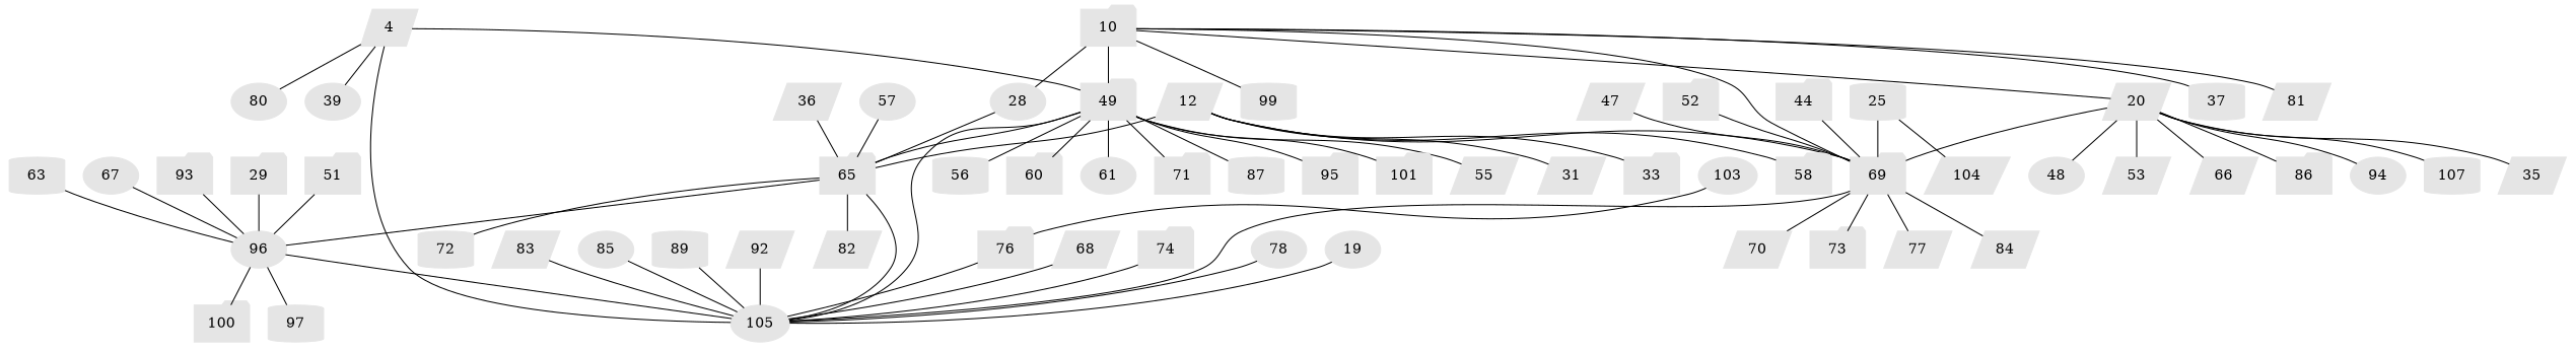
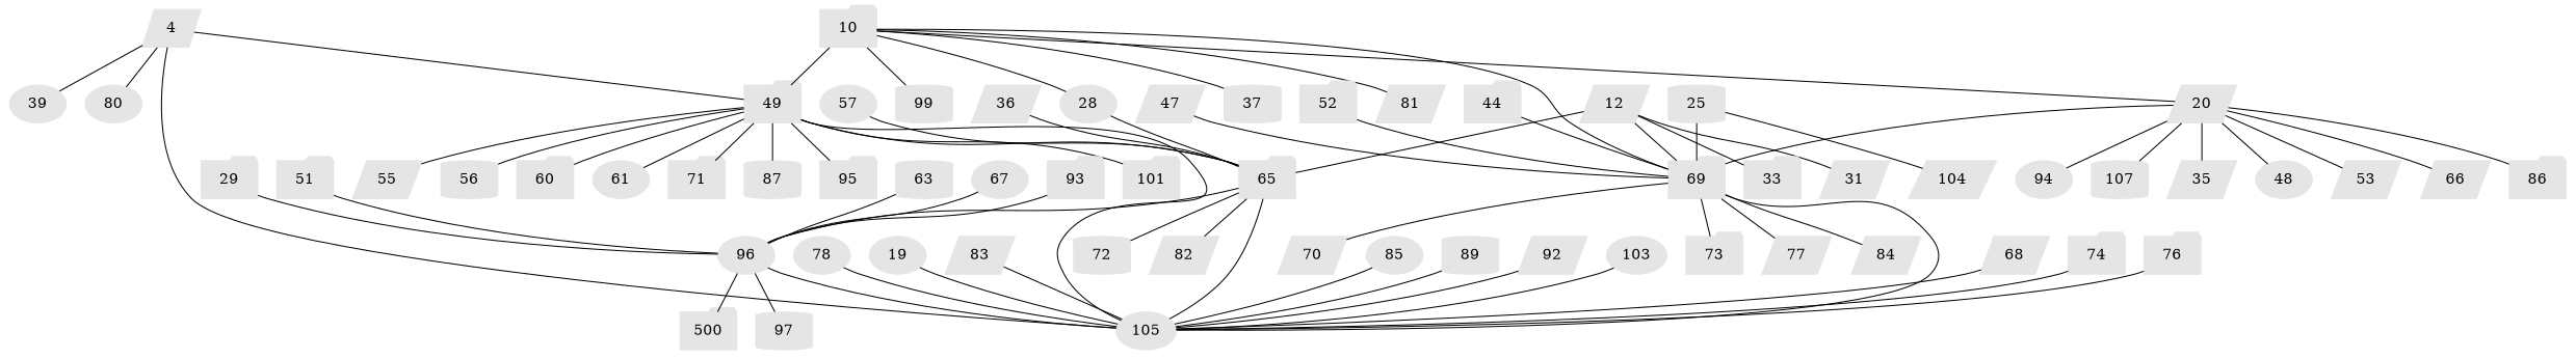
  graph {
    node [color=gray90 shape=folder style=filled]
    4 [shape=parallelogram super="+1"]
    39 [shape=ellipse]
    49 [super="+9+30+32+41+42"]
    80 [shape=ellipse]
    105 [shape=ellipse super="+98+5+26+27+54+62+46+64"]
    65 [super="+14+34+15"]
    55 [shape=parallelogram]
    56 [shape=cylinder]
    60
    61 [shape=ellipse]
    71
    87 [shape=cylinder super="+38"]
    95 [super="+91"]
    101
    10 [super="+6"]
    20 [shape=parallelogram super="+19"]
    28 [shape=ellipse]
    37 [shape=cylinder]
    69 [super="+24"]
    81 [shape=parallelogram]
    99 [shape=cylinder super="+90"]
    35 [shape=parallelogram]
    48 [shape=ellipse]
    53 [shape=parallelogram]
    66 [shape=parallelogram]
    86
    94 [shape=ellipse]
    n28 [label=107 shape=cylinder]
    70 [shape=parallelogram]
    73
    77 [shape=parallelogram]
    84 [shape=parallelogram]
    12 [shape=parallelogram super="+11"]
    31 [shape=parallelogram]
    33
-   58
    96 [shape=ellipse super="+17"]
    72 [shape=cylinder]
    82 [shape=parallelogram super="+40"]
    97 [shape=cylinder]
-   100
+   100 [label=500]
    25 [shape=cylinder super="+23"]
    104 [shape=parallelogram]
    29
    36 [shape=parallelogram]
    44
    47 [shape=parallelogram]
    51 [super="+43"]
    52
    57 [shape=ellipse]
    63 [shape=cylinder]
    67 [shape=ellipse]
    68 [shape=parallelogram]
    74
    76
    78 [shape=ellipse super="+50"]
    n57 [label=19 shape=ellipse]
    83 [shape=parallelogram]
    85 [shape=ellipse super="+59"]
    89 [shape=cylinder super="+88"]
    92 [shape=parallelogram]
    93
    103 [shape=ellipse]
    4 -- 39
    4 -- 49
    4 -- 80
    4 -- 105 [weight=6]
    49 -- 105
    49 -- 65 [weight=2]
    49 -- 55
    49 -- 56
    49 -- 60
    49 -- 61
    49 -- 71
    49 -- 87
    49 -- 95
    49 -- 101
    65 -- 105 [weight=2]
    65 -- 96
    65 -- 72
    65 -- 82
    10 -- 49 [weight=6]
    10 -- 20
    10 -- 28
    10 -- 37
    10 -- 69
    10 -- 81
    10 -- 99
    20 -- 69
    20 -- 35
    20 -- 48
    20 -- 53
    20 -- 66
    20 -- 86
    20 -- 94
    20 -- n28
    28 -- 65
    69 -- 105 [weight=2]
    69 -- 70
    69 -- 73
    69 -- 77
    69 -- 84
    12 -- 65 [weight=6]
    12 -- 69
    12 -- 31
    12 -- 33
-   12 -- 58
    96 -- 105
    96 -- 97
    96 -- 100
    25 -- 69 [weight=6]
    25 -- 104
    29 -- 96
    36 -- 65
    44 -- 69
    47 -- 69
    51 -- 96
    52 -- 69
    57 -- 65
    63 -- 96
    67 -- 96
    68 -- 105
    74 -- 105
    76 -- 105
    78 -- 105
    n57 -- 105
    83 -- 105
    85 -- 105
    89 -- 105
    92 -- 105
    93 -- 96
-   103 -- 76
+   103 -- 105
  }
